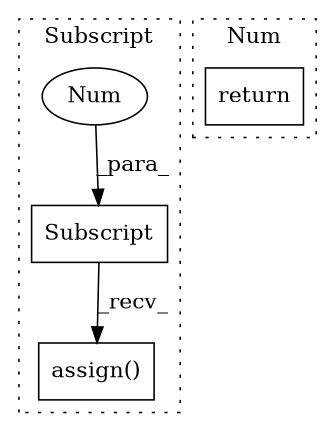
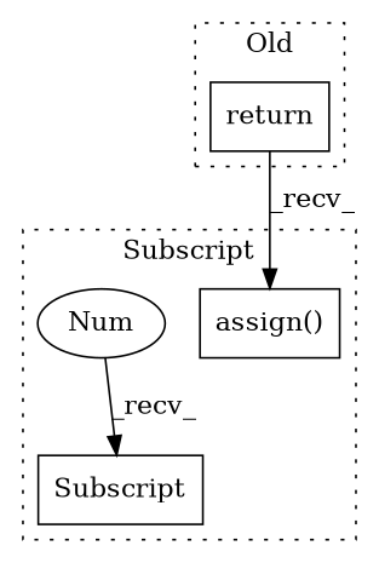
  digraph {
    node [shape=box]
    n1 [a=75 l=31 label="assign()" s=10779]
    n2 [a=63 l="22,0" label=Subscript s="10779,0"]
    n3 [a=76 l=1 label=Num s=10799 shape=ellipse]
    n4 [a=93 l=7 label=return s=9788]
    subgraph cluster_1 {
      label=Subscript
      style=dotted
      n1
      n2
      n3
    }
    subgraph cluster_2 {
-     label=Num
+     label=Old
      style=dotted
      n4
    }
-   n2 -> n1 [label=_recv_]
-   n3 -> n2 [label=_para_]
+   n4 -> n1 [label=_recv_]
+   n3 -> n2 [label=_recv_]
  }
